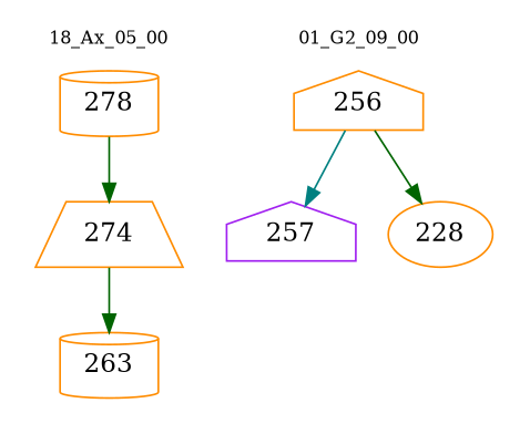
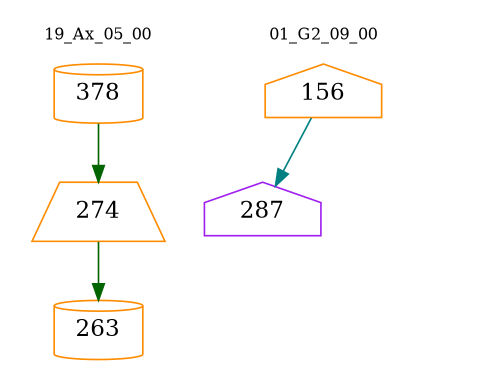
  digraph {
    node [color=darkorange shape=cylinder]
    edge [color=darkgreen]
-   n1 [label=278]
+   n1 [label=378]
    n2 [label=274 shape=trapezium]
    n3 [label=263]
-   n4 [color=purple label=257 shape=house]
-   n5 [label=256 shape=house]
-   n6 [label=228 shape=ellipse]
+   n4 [color=purple label=287 shape=house]
+   n5 [label=156 shape=house]
    subgraph cluster_1 {
      color=white
      fontsize=10
-     label="18_Ax_05_00"
+     label="19_Ax_05_00"
      n1
      n2
      n3
    }
    subgraph cluster_2 {
      color=white
      fontsize=10
      label="01_G2_09_00"
      n4
      n5
-     n6
    }
    n1 -> n2
    n2 -> n3
    n5 -> n4 [color=teal]
-   n5 -> n6
  }
